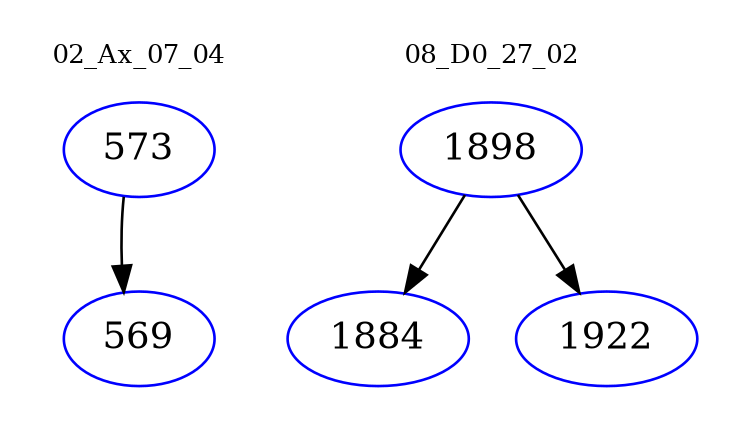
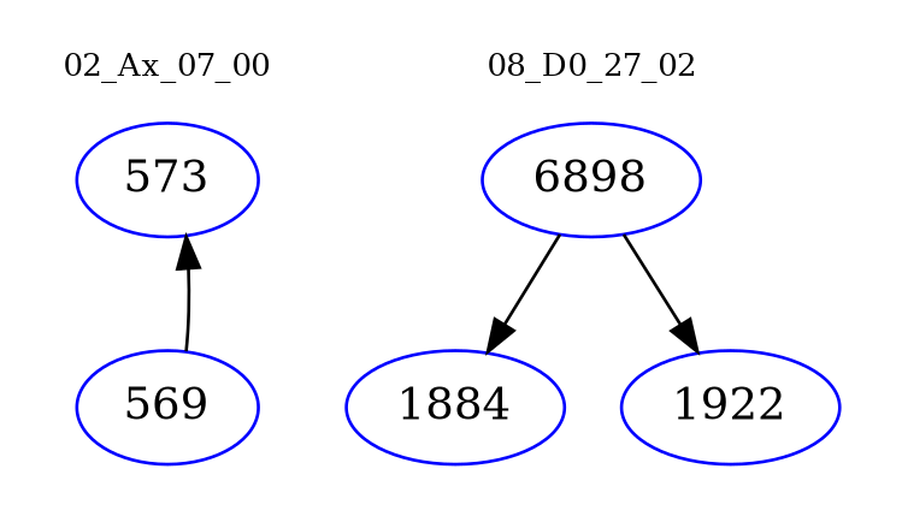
  digraph {
    node [color=blue]
    edge [color=black]
    n1 [label=573]
    n2 [label=569]
-   n3 [label=1898]
+   n3 [label=6898]
    n4 [label=1884]
    n5 [label=1922]
    subgraph cluster_1 {
      color=white
      fontsize=10
-     label="02_Ax_07_04"
+     label="02_Ax_07_00"
      n1
      n2
    }
    subgraph cluster_2 {
      color=white
      fontsize=10
      label="08_D0_27_02"
      n3
      n4
      n5
    }
-   n1 -> n2
+   n2 -> n1
    n3 -> n4
    n3 -> n5
  }
